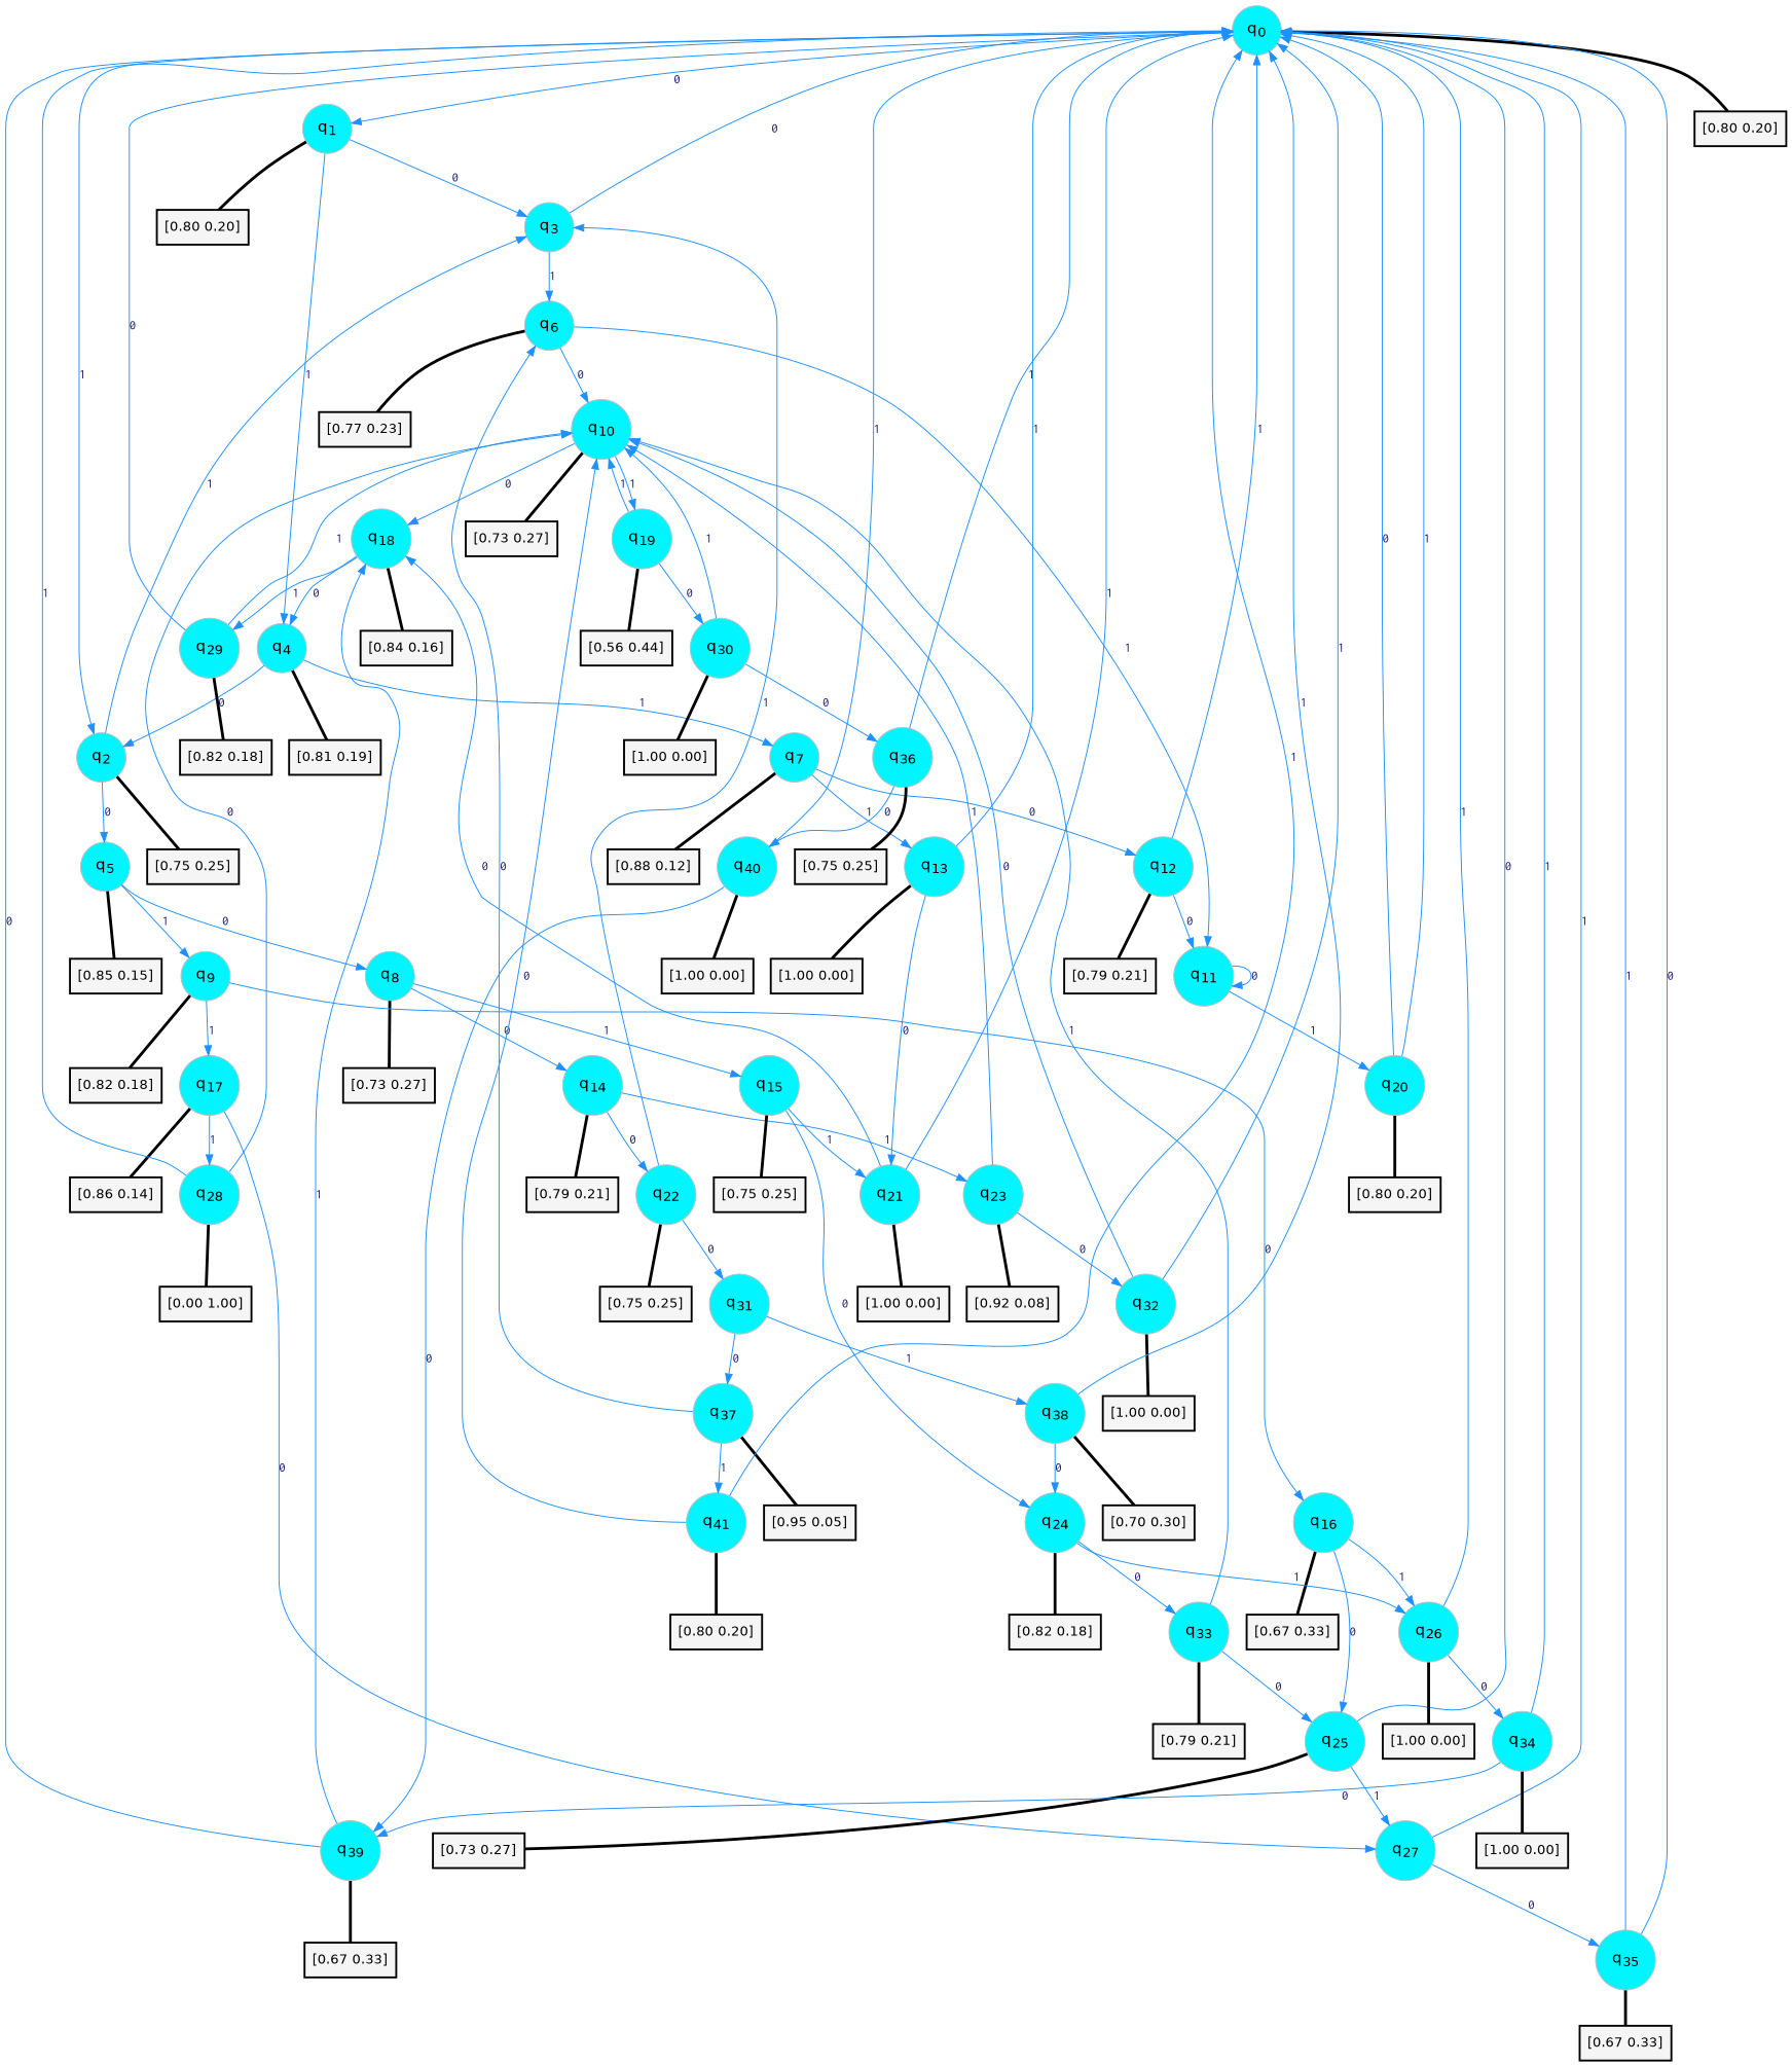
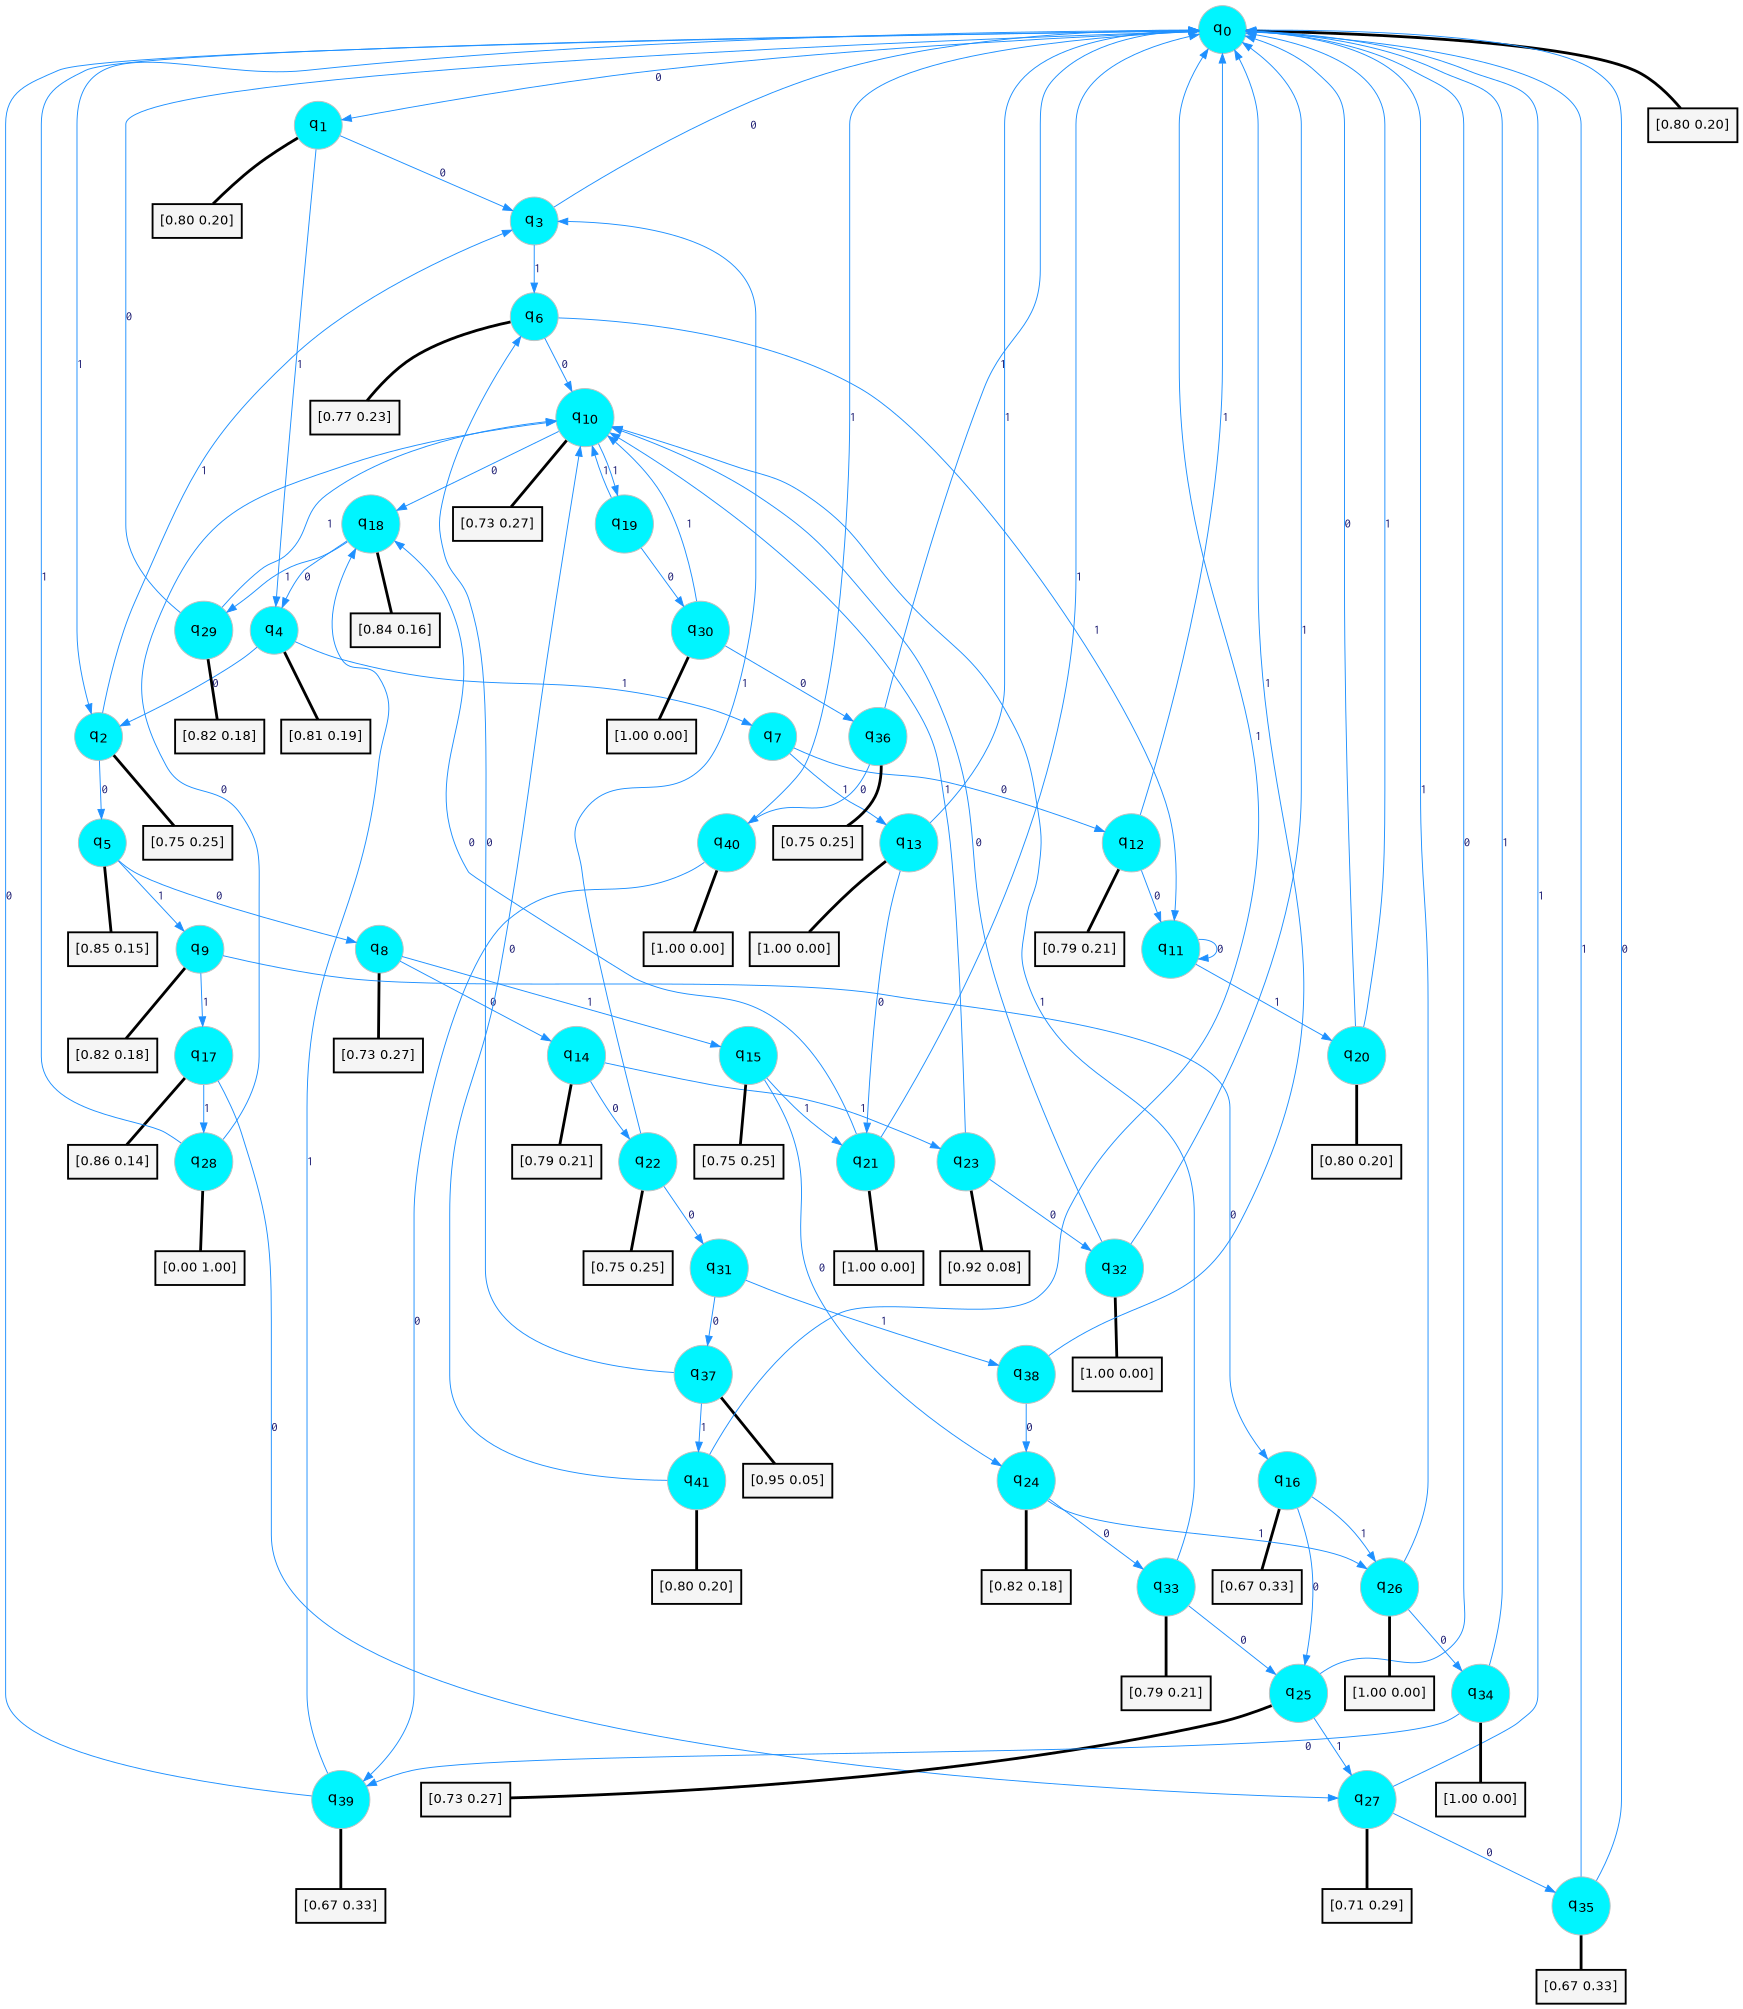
  digraph {
    rankdir=TD
    node [color=gray fillcolor=turquoise1 fontcolor=black fontname=Helvetica fontsize=16 fontweight=bold shape=circle style=filled]
    edge [arrowsize=1 color=dodgerblue1 fontcolor=midnightblue fontname=courier fontweight=bold penwidth=1 style=solid weight=20]
    n1 [label=<q<SUB>0</SUB>>]
    n2 [label=<q<SUB>1</SUB>>]
    n3 [label=<q<SUB>2</SUB>>]
    n4 [color=black fillcolor=whitesmoke fontsize=14 label="[0.80 0.20]" penwidth=2 shape=box]
    n5 [label=<q<SUB>3</SUB>>]
    n6 [label=<q<SUB>4</SUB>>]
    n7 [color=black fillcolor=whitesmoke fontsize=14 label="[0.80 0.20]" penwidth=2 shape=box]
    n8 [label=<q<SUB>5</SUB>>]
    n9 [color=black fillcolor=whitesmoke fontsize=14 label="[0.75 0.25]" penwidth=2 shape=box]
    n10 [label=<q<SUB>6</SUB>>]
    n11 [label=<q<SUB>7</SUB>>]
    n12 [color=black fillcolor=whitesmoke fontsize=14 label="[0.81 0.19]" penwidth=2 shape=box]
    n13 [label=<q<SUB>8</SUB>>]
    n14 [label=<q<SUB>9</SUB>>]
    n15 [color=black fillcolor=whitesmoke fontsize=14 label="[0.85 0.15]" penwidth=2 shape=box]
    n16 [label=<q<SUB>10</SUB>>]
    n17 [label=<q<SUB>11</SUB>>]
    n18 [color=black fillcolor=whitesmoke fontsize=14 label="[0.77 0.23]" penwidth=2 shape=box]
    n19 [label=<q<SUB>12</SUB>>]
    n20 [label=<q<SUB>13</SUB>>]
-   n21 [color=black fillcolor=whitesmoke fontsize=14 label="[0.88 0.12]" penwidth=2 shape=box]
    n22 [label=<q<SUB>14</SUB>>]
    n23 [label=<q<SUB>15</SUB>>]
    n24 [color=black fillcolor=whitesmoke fontsize=14 label="[0.73 0.27]" penwidth=2 shape=box]
    n25 [label=<q<SUB>16</SUB>>]
    n26 [label=<q<SUB>17</SUB>>]
    n27 [color=black fillcolor=whitesmoke fontsize=14 label="[0.82 0.18]" penwidth=2 shape=box]
    n28 [label=<q<SUB>18</SUB>>]
    n29 [label=<q<SUB>19</SUB>>]
    n30 [color=black fillcolor=whitesmoke fontsize=14 label="[0.73 0.27]" penwidth=2 shape=box]
    n31 [label=<q<SUB>20</SUB>>]
    n32 [color=black fillcolor=whitesmoke fontsize=14 label="[0.79 0.21]" penwidth=2 shape=box]
    n33 [label=<q<SUB>21</SUB>>]
    n34 [color=black fillcolor=whitesmoke fontsize=14 label="[1.00 0.00]" penwidth=2 shape=box]
    n35 [label=<q<SUB>22</SUB>>]
    n36 [label=<q<SUB>23</SUB>>]
    n37 [color=black fillcolor=whitesmoke fontsize=14 label="[0.79 0.21]" penwidth=2 shape=box]
    n38 [label=<q<SUB>24</SUB>>]
    n39 [color=black fillcolor=whitesmoke fontsize=14 label="[0.75 0.25]" penwidth=2 shape=box]
    n40 [label=<q<SUB>25</SUB>>]
    n41 [label=<q<SUB>26</SUB>>]
    n42 [color=black fillcolor=whitesmoke fontsize=14 label="[0.67 0.33]" penwidth=2 shape=box]
    n43 [label=<q<SUB>27</SUB>>]
    n44 [label=<q<SUB>28</SUB>>]
    n45 [color=black fillcolor=whitesmoke fontsize=14 label="[0.86 0.14]" penwidth=2 shape=box]
    n46 [label=<q<SUB>29</SUB>>]
    n47 [color=black fillcolor=whitesmoke fontsize=14 label="[0.84 0.16]" penwidth=2 shape=box]
    n48 [label=<q<SUB>30</SUB>>]
-   n49 [color=black fillcolor=whitesmoke fontsize=14 label="[0.56 0.44]" penwidth=2 shape=box]
    n50 [color=black fillcolor=whitesmoke fontsize=14 label="[0.80 0.20]" penwidth=2 shape=box]
    n51 [color=black fillcolor=whitesmoke fontsize=14 label="[1.00 0.00]" penwidth=2 shape=box]
    n52 [label=<q<SUB>31</SUB>>]
    n53 [color=black fillcolor=whitesmoke fontsize=14 label="[0.75 0.25]" penwidth=2 shape=box]
    n54 [label=<q<SUB>32</SUB>>]
    n55 [color=black fillcolor=whitesmoke fontsize=14 label="[0.92 0.08]" penwidth=2 shape=box]
    n56 [label=<q<SUB>33</SUB>>]
    n57 [color=black fillcolor=whitesmoke fontsize=14 label="[0.82 0.18]" penwidth=2 shape=box]
    n58 [color=black fillcolor=whitesmoke fontsize=14 label="[0.73 0.27]" penwidth=2 shape=box]
    n59 [label=<q<SUB>34</SUB>>]
    n60 [color=black fillcolor=whitesmoke fontsize=14 label="[1.00 0.00]" penwidth=2 shape=box]
    n61 [label=<q<SUB>35</SUB>>]
+   n62 [color=black fillcolor=whitesmoke fontsize=14 label="[0.71 0.29]" penwidth=2 shape=box]
    n63 [color=black fillcolor=whitesmoke fontsize=14 label="[0.00 1.00]" penwidth=2 shape=box]
    n64 [color=black fillcolor=whitesmoke fontsize=14 label="[0.82 0.18]" penwidth=2 shape=box]
    n65 [label=<q<SUB>36</SUB>>]
    n66 [color=black fillcolor=whitesmoke fontsize=14 label="[1.00 0.00]" penwidth=2 shape=box]
    n67 [label=<q<SUB>37</SUB>>]
    n68 [label=<q<SUB>38</SUB>>]
    n69 [color=black fillcolor=whitesmoke fontsize=14 label="[1.00 0.00]" penwidth=2 shape=box]
    n70 [color=black fillcolor=whitesmoke fontsize=14 label="[0.79 0.21]" penwidth=2 shape=box]
    n71 [label=<q<SUB>39</SUB>>]
    n72 [color=black fillcolor=whitesmoke fontsize=14 label="[1.00 0.00]" penwidth=2 shape=box]
    n73 [color=black fillcolor=whitesmoke fontsize=14 label="[0.67 0.33]" penwidth=2 shape=box]
    n74 [label=<q<SUB>40</SUB>>]
    n75 [color=black fillcolor=whitesmoke fontsize=14 label="[0.75 0.25]" penwidth=2 shape=box]
    n76 [label=<q<SUB>41</SUB>>]
    n77 [color=black fillcolor=whitesmoke fontsize=14 label="[0.95 0.05]" penwidth=2 shape=box]
-   n78 [color=black fillcolor=whitesmoke fontsize=14 label="[0.70 0.30]" penwidth=2 shape=box]
    n79 [color=black fillcolor=whitesmoke fontsize=14 label="[0.67 0.33]" penwidth=2 shape=box]
    n80 [color=black fillcolor=whitesmoke fontsize=14 label="[1.00 0.00]" penwidth=2 shape=box]
    n81 [color=black fillcolor=whitesmoke fontsize=14 label="[0.80 0.20]" penwidth=2 shape=box]
    n1 -> n2 [label=0]
    n1 -> n3 [label=1]
    n1 -> n4 [arrowhead=none color=black penwidth=3]
    n2 -> n5 [label=0]
    n2 -> n6 [label=1]
    n2 -> n7 [arrowhead=none color=black penwidth=3]
    n3 -> n5 [label=1]
    n3 -> n8 [label=0]
    n3 -> n9 [arrowhead=none color=black penwidth=3]
    n5 -> n1 [label=0]
    n5 -> n10 [label=1]
    n6 -> n3 [label=0]
    n6 -> n11 [label=1]
    n6 -> n12 [arrowhead=none color=black penwidth=3]
    n8 -> n13 [label=0]
    n8 -> n14 [label=1]
    n8 -> n15 [arrowhead=none color=black penwidth=3]
    n10 -> n16 [label=0]
    n10 -> n17 [label=1]
    n10 -> n18 [arrowhead=none color=black penwidth=3]
    n11 -> n19 [label=0]
    n11 -> n20 [label=1]
-   n11 -> n21 [arrowhead=none color=black penwidth=3]
    n13 -> n22 [label=0]
    n13 -> n23 [label=1]
    n13 -> n24 [arrowhead=none color=black penwidth=3]
    n14 -> n25 [label=0]
    n14 -> n26 [label=1]
    n14 -> n27 [arrowhead=none color=black penwidth=3]
    n16 -> n28 [label=0]
    n16 -> n29 [label=1]
    n16 -> n30 [arrowhead=none color=black penwidth=3]
    n17 -> n17 [label=0]
    n17 -> n31 [label=1]
    n19 -> n1 [label=1]
    n19 -> n17 [label=0]
    n19 -> n32 [arrowhead=none color=black penwidth=3]
    n20 -> n1 [label=1]
    n20 -> n33 [label=0]
    n20 -> n34 [arrowhead=none color=black penwidth=3]
    n22 -> n35 [label=0]
    n22 -> n36 [label=1]
    n22 -> n37 [arrowhead=none color=black penwidth=3]
    n23 -> n33 [label=1]
    n23 -> n38 [label=0]
    n23 -> n39 [arrowhead=none color=black penwidth=3]
    n25 -> n40 [label=0]
    n25 -> n41 [label=1]
    n25 -> n42 [arrowhead=none color=black penwidth=3]
    n26 -> n43 [label=0]
    n26 -> n44 [label=1]
    n26 -> n45 [arrowhead=none color=black penwidth=3]
    n28 -> n6 [label=0]
    n28 -> n46 [label=1]
    n28 -> n47 [arrowhead=none color=black penwidth=3]
    n29 -> n16 [label=1]
    n29 -> n48 [label=0]
-   n29 -> n49 [arrowhead=none color=black penwidth=3]
    n31 -> n1 [label=0]
    n31 -> n1 [label=1]
    n31 -> n50 [arrowhead=none color=black penwidth=3]
    n33 -> n1 [label=1]
    n33 -> n28 [label=0]
    n33 -> n51 [arrowhead=none color=black penwidth=3]
    n35 -> n5 [label=1]
    n35 -> n52 [label=0]
    n35 -> n53 [arrowhead=none color=black penwidth=3]
    n36 -> n16 [label=1]
    n36 -> n54 [label=0]
    n36 -> n55 [arrowhead=none color=black penwidth=3]
    n38 -> n41 [label=1]
    n38 -> n56 [label=0]
    n38 -> n57 [arrowhead=none color=black penwidth=3]
    n40 -> n1 [label=0]
    n40 -> n43 [label=1]
    n40 -> n58 [arrowhead=none color=black penwidth=3]
    n41 -> n1 [label=1]
    n41 -> n59 [label=0]
    n41 -> n60 [arrowhead=none color=black penwidth=3]
    n43 -> n1 [label=1]
    n43 -> n61 [label=0]
+   n43 -> n62 [arrowhead=none color=black penwidth=3]
    n44 -> n1 [label=1]
    n44 -> n16 [label=0]
    n44 -> n63 [arrowhead=none color=black penwidth=3]
    n46 -> n1 [label=0]
    n46 -> n16 [label=1]
    n46 -> n64 [arrowhead=none color=black penwidth=3]
    n48 -> n16 [label=1]
    n48 -> n65 [label=0]
    n48 -> n66 [arrowhead=none color=black penwidth=3]
    n52 -> n67 [label=0]
    n52 -> n68 [label=1]
    n54 -> n1 [label=1]
    n54 -> n16 [label=0]
    n54 -> n69 [arrowhead=none color=black penwidth=3]
    n56 -> n16 [label=1]
    n56 -> n40 [label=0]
    n56 -> n70 [arrowhead=none color=black penwidth=3]
    n59 -> n1 [label=1]
    n59 -> n71 [label=0]
    n59 -> n72 [arrowhead=none color=black penwidth=3]
    n61 -> n1 [label=0]
    n61 -> n1 [label=1]
    n61 -> n73 [arrowhead=none color=black penwidth=3]
    n65 -> n1 [label=1]
    n65 -> n74 [label=0]
    n65 -> n75 [arrowhead=none color=black penwidth=3]
    n67 -> n10 [label=0]
    n67 -> n76 [label=1]
    n67 -> n77 [arrowhead=none color=black penwidth=3]
    n68 -> n1 [label=1]
    n68 -> n38 [label=0]
-   n68 -> n78 [arrowhead=none color=black penwidth=3]
    n71 -> n1 [label=0]
    n71 -> n28 [label=1]
    n71 -> n79 [arrowhead=none color=black penwidth=3]
    n74 -> n1 [label=1]
    n74 -> n71 [label=0]
    n74 -> n80 [arrowhead=none color=black penwidth=3]
    n76 -> n1 [label=1]
    n76 -> n16 [label=0]
    n76 -> n81 [arrowhead=none color=black penwidth=3]
  }
